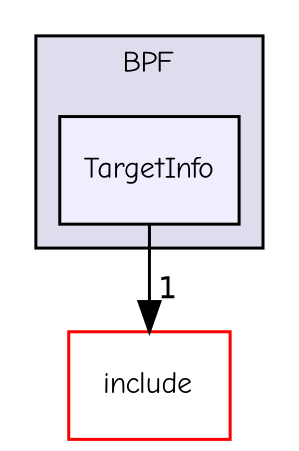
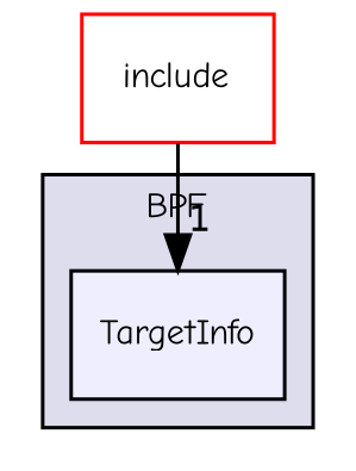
  digraph {
    compound=true
    fontname="Comic Neue"
    node [fontname="Comic Neue" fontsize=10 shape=box]
    n1 [fillcolor="#eeeeff" label=TargetInfo pencolor=black style=filled]
    n2 [color=red label=include]
    subgraph cluster_1 {
      bgcolor="#ddddee"
      fontsize=10
      label=BPF
      pencolor=black
      n1
    }
-   n1 -> n2 [headlabel=1 labeldistance=1.5 labelfontname=Helvetica labelfontsize=10 fontname="Comic Neue"]
+   n2 -> n1 [headlabel=1 labeldistance=1.5 labelfontname=Helvetica labelfontsize=10 fontname="Comic Neue"]
  }
